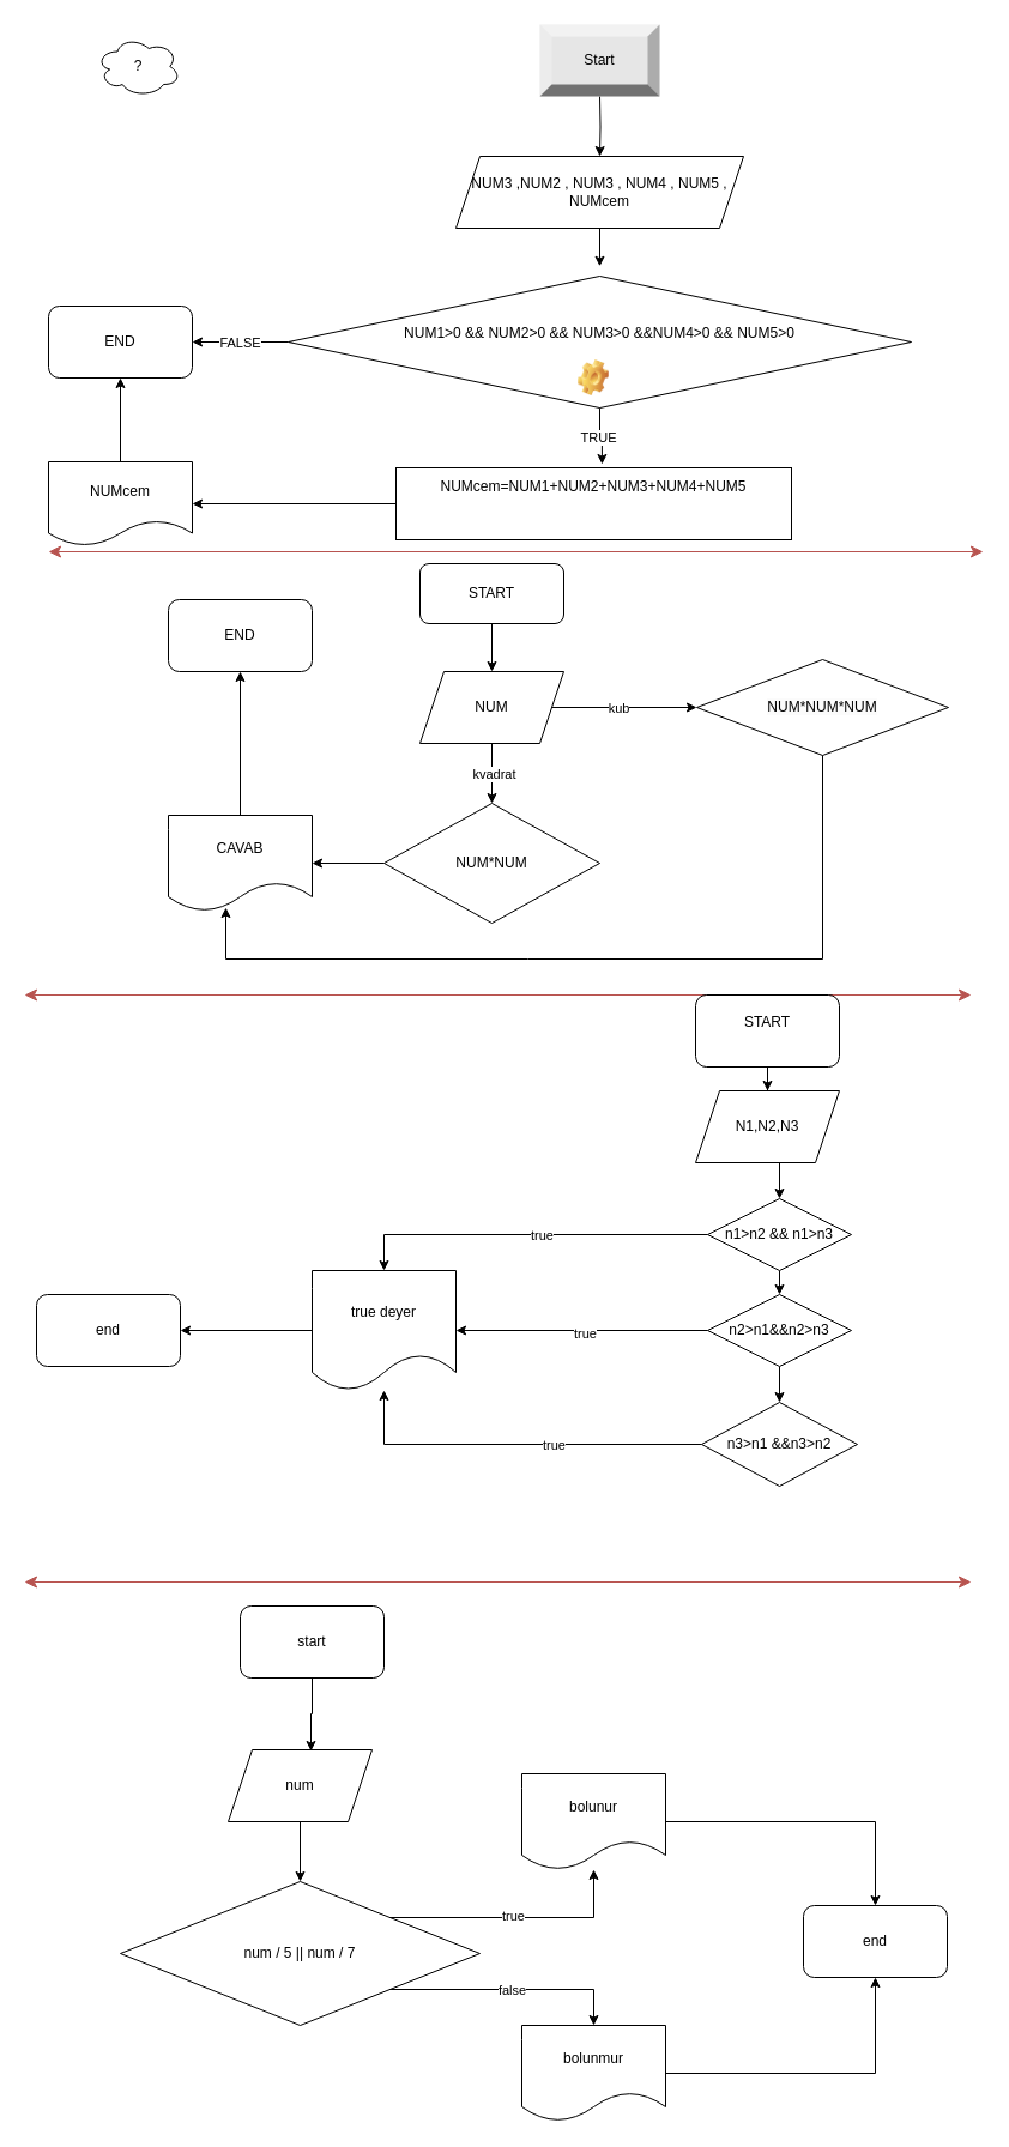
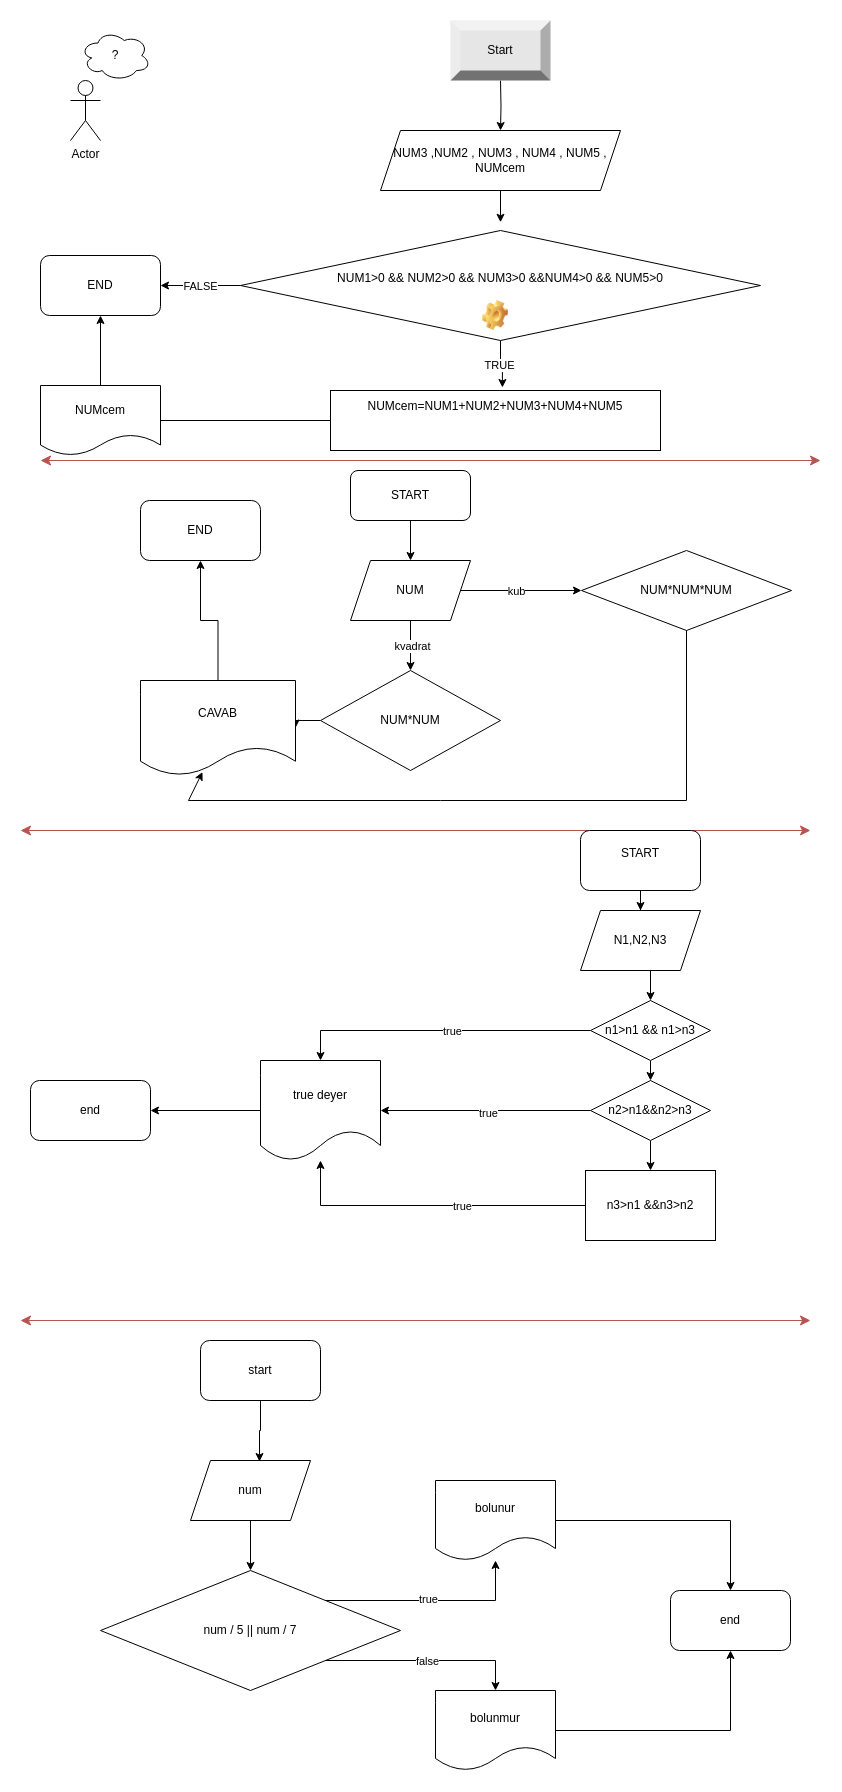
  <mxCell id="0" />
  <mxCell id="1" parent="0" />
  <mxCell id="2" style="edgeStyle=orthogonalEdgeStyle;rounded=0;orthogonalLoop=1;jettySize=auto;html=1;exitX=0.5;exitY=1;exitDx=0;exitDy=0;entryX=0.5;entryY=0;entryDx=0;entryDy=0;" edge="1" parent="1" target="3"><mxGeometry relative="1" as="geometry"><mxPoint x="500" y="80" as="sourcePoint" /></mxGeometry></mxCell>
  <mxCell id="3" value="NUM3 ,NUM2 , NUM3 , NUM4 , NUM5 ,&lt;div&gt;NUMcem&lt;/div&gt;" style="shape=parallelogram;perimeter=parallelogramPerimeter;whiteSpace=wrap;html=1;fixedSize=1;" vertex="1" parent="1"><mxGeometry x="380" y="130" width="240" height="60" as="geometry" /></mxCell>
  <mxCell id="4" style="edgeStyle=orthogonalEdgeStyle;rounded=0;orthogonalLoop=1;jettySize=auto;html=1;exitX=0;exitY=0.5;exitDx=0;exitDy=0;entryX=1;entryY=0.5;entryDx=0;entryDy=0;" edge="1" parent="1" source="6" target="10"><mxGeometry relative="1" as="geometry" /></mxCell>
  <mxCell id="5" value="FALSE" style="edgeLabel;html=1;align=center;verticalAlign=middle;resizable=0;points=[];" vertex="1" connectable="0" parent="4"><mxGeometry x="0.03" relative="1" as="geometry"><mxPoint as="offset" /></mxGeometry></mxCell>
  <mxCell id="6" value="&lt;div&gt;NUM1&amp;gt;0 &amp;amp;&amp;amp; NUM2&amp;gt;0 &amp;amp;&amp;amp; NUM3&amp;gt;0 &amp;amp;&amp;amp;NUM4&amp;gt;0 &amp;amp;&amp;amp; NUM5&amp;gt;0&lt;/div&gt;&lt;div&gt;&lt;br&gt;&lt;/div&gt;" style="rhombus;whiteSpace=wrap;html=1;" vertex="1" parent="1"><mxGeometry x="240" y="230" width="520" height="110" as="geometry" /></mxCell>
  <mxCell id="7" style="edgeStyle=orthogonalEdgeStyle;rounded=0;orthogonalLoop=1;jettySize=auto;html=1;exitX=0.5;exitY=1;exitDx=0;exitDy=0;entryX=0.5;entryY=-0.075;entryDx=0;entryDy=0;entryPerimeter=0;" edge="1" parent="1" source="3" target="6"><mxGeometry relative="1" as="geometry" /></mxCell>
  <mxCell id="8" style="edgeStyle=orthogonalEdgeStyle;rounded=0;orthogonalLoop=1;jettySize=auto;html=1;exitX=0.5;exitY=0;exitDx=0;exitDy=0;entryX=0.5;entryY=1;entryDx=0;entryDy=0;" edge="1" parent="1" source="9" target="10"><mxGeometry relative="1" as="geometry" /></mxCell>
  <mxCell id="9" value="NUMcem" style="shape=document;whiteSpace=wrap;html=1;boundedLbl=1;" vertex="1" parent="1"><mxGeometry x="40" y="385" width="120" height="70" as="geometry" /></mxCell>
  <mxCell id="10" value="END" style="rounded=1;whiteSpace=wrap;html=1;" vertex="1" parent="1"><mxGeometry x="40" y="255" width="120" height="60" as="geometry" /></mxCell>
  <mxCell id="11" value="" style="edgeStyle=none;orthogonalLoop=1;jettySize=auto;html=1;endArrow=classic;startArrow=classic;endSize=8;startSize=8;rounded=0;fillColor=#f8cecc;strokeColor=#b85450;" edge="1" parent="1"><mxGeometry width="100" relative="1" as="geometry"><mxPoint x="40" y="460" as="sourcePoint" /><mxPoint x="820" y="460" as="targetPoint" /><Array as="points" /></mxGeometry></mxCell>
  <mxCell id="12" style="edgeStyle=orthogonalEdgeStyle;rounded=0;orthogonalLoop=1;jettySize=auto;html=1;entryX=0.5;entryY=0;entryDx=0;entryDy=0;" edge="1" parent="1" source="13" target="18"><mxGeometry relative="1" as="geometry" /></mxCell>
  <mxCell id="13" value="START" style="rounded=1;whiteSpace=wrap;html=1;" vertex="1" parent="1"><mxGeometry x="350" y="470" width="120" height="50" as="geometry" /></mxCell>
  <mxCell id="14" style="edgeStyle=orthogonalEdgeStyle;rounded=0;orthogonalLoop=1;jettySize=auto;html=1;exitX=0.5;exitY=1;exitDx=0;exitDy=0;entryX=0.5;entryY=0;entryDx=0;entryDy=0;" edge="1" parent="1" source="18" target="20"><mxGeometry relative="1" as="geometry" /></mxCell>
  <mxCell id="15" value="kvadrat" style="edgeLabel;html=1;align=center;verticalAlign=middle;resizable=0;points=[];" vertex="1" connectable="0" parent="14"><mxGeometry x="-0.02" y="1" relative="1" as="geometry"><mxPoint as="offset" /></mxGeometry></mxCell>
  <mxCell id="16" style="edgeStyle=orthogonalEdgeStyle;rounded=0;orthogonalLoop=1;jettySize=auto;html=1;exitX=1;exitY=0.5;exitDx=0;exitDy=0;" edge="1" parent="1" source="18" target="63"><mxGeometry relative="1" as="geometry"><mxPoint x="560" y="590" as="targetPoint" /></mxGeometry></mxCell>
  <mxCell id="17" value="kub" style="edgeLabel;html=1;align=center;verticalAlign=middle;resizable=0;points=[];" vertex="1" connectable="0" parent="16"><mxGeometry x="-0.091" relative="1" as="geometry"><mxPoint as="offset" /></mxGeometry></mxCell>
  <mxCell id="18" value="NUM" style="shape=parallelogram;perimeter=parallelogramPerimeter;whiteSpace=wrap;html=1;fixedSize=1;" vertex="1" parent="1"><mxGeometry x="350" y="560" width="120" height="60" as="geometry" /></mxCell>
  <mxCell id="19" style="edgeStyle=orthogonalEdgeStyle;rounded=0;orthogonalLoop=1;jettySize=auto;html=1;exitX=0;exitY=0.5;exitDx=0;exitDy=0;entryX=1;entryY=0.5;entryDx=0;entryDy=0;" edge="1" parent="1" source="20" target="27"><mxGeometry relative="1" as="geometry" /></mxCell>
  <mxCell id="20" value="NUM*NUM" style="rhombus;whiteSpace=wrap;html=1;" vertex="1" parent="1"><mxGeometry x="320" y="670" width="180" height="100" as="geometry" /></mxCell>
  <mxCell id="21" style="edgeStyle=orthogonalEdgeStyle;rounded=0;orthogonalLoop=1;jettySize=auto;html=1;exitX=0.5;exitY=1;exitDx=0;exitDy=0;" edge="1" parent="1" source="6" target="6"><mxGeometry relative="1" as="geometry" /></mxCell>
- <mxCell id="22" style="edgeStyle=orthogonalEdgeStyle;rounded=0;orthogonalLoop=1;jettySize=auto;html=1;exitX=0;exitY=0.5;exitDx=0;exitDy=0;entryX=1;entryY=0.5;entryDx=0;entryDy=0;" edge="1" parent="1" source="23" target="9"><mxGeometry relative="1" as="geometry" /></mxCell>
+ <mxCell id="22" style="edgeStyle=orthogonalEdgeStyle;rounded=0;orthogonalLoop=1;jettySize=auto;html=1;exitX=0;exitY=0.5;exitDx=0;exitDy=0;entryX=1;entryY=0.5;entryDx=0;entryDy=0;endArrow=none;" edge="1" parent="1" source="23" target="9"><mxGeometry relative="1" as="geometry" /></mxCell>
  <mxCell id="23" value="&#10;NUMcem=NUM1+NUM2+NUM3+NUM4+NUM5&lt;div style=&quot;forced-color-adjust: none;&quot;&gt;&lt;br style=&quot;forced-color-adjust: none; color: rgb(0, 0, 0); font-family: Helvetica; font-size: 12px; font-style: normal; font-variant-ligatures: normal; font-variant-caps: normal; font-weight: 400; letter-spacing: normal; orphans: 2; text-align: center; text-indent: 0px; text-transform: none; widows: 2; word-spacing: 0px; -webkit-text-stroke-width: 0px; white-space: normal; background-color: rgb(251, 251, 251); text-decoration-thickness: initial; text-decoration-style: initial; text-decoration-color: initial;&quot;&gt;&#10;&#10;&lt;/div&gt;" style="rounded=0;whiteSpace=wrap;html=1;" vertex="1" parent="1"><mxGeometry x="330" y="390" width="330" height="60" as="geometry" /></mxCell>
  <mxCell id="24" style="edgeStyle=orthogonalEdgeStyle;rounded=0;orthogonalLoop=1;jettySize=auto;html=1;entryX=0.521;entryY=-0.05;entryDx=0;entryDy=0;entryPerimeter=0;" edge="1" parent="1" source="6" target="23"><mxGeometry relative="1" as="geometry" /></mxCell>
  <mxCell id="25" value="TRUE" style="edgeLabel;html=1;align=center;verticalAlign=middle;resizable=0;points=[];" vertex="1" connectable="0" parent="24"><mxGeometry x="-0.02" y="-2" relative="1" as="geometry"><mxPoint as="offset" /></mxGeometry></mxCell>
  <mxCell id="26" style="edgeStyle=orthogonalEdgeStyle;rounded=0;orthogonalLoop=1;jettySize=auto;html=1;exitX=0.5;exitY=0;exitDx=0;exitDy=0;" edge="1" parent="1" source="27" target="28"><mxGeometry relative="1" as="geometry" /></mxCell>
- <mxCell id="27" value="CAVAB" style="shape=document;whiteSpace=wrap;html=1;boundedLbl=1;" vertex="1" parent="1"><mxGeometry x="140" y="680" width="120" height="80" as="geometry" /></mxCell>
+ <mxCell id="27" value="CAVAB" style="shape=document;whiteSpace=wrap;html=1;boundedLbl=1;" vertex="1" parent="1"><mxGeometry x="140" y="680" width="155" height="95" as="geometry" /></mxCell>
  <mxCell id="28" value="END" style="rounded=1;whiteSpace=wrap;html=1;" vertex="1" parent="1"><mxGeometry x="140" y="500" width="120" height="60" as="geometry" /></mxCell>
  <mxCell id="29" value="" style="edgeStyle=none;orthogonalLoop=1;jettySize=auto;html=1;endArrow=classic;startArrow=classic;endSize=8;startSize=8;rounded=0;fillColor=#f8cecc;strokeColor=#b85450;" edge="1" parent="1"><mxGeometry width="100" relative="1" as="geometry"><mxPoint x="20" y="830" as="sourcePoint" /><mxPoint x="810" y="830" as="targetPoint" /><Array as="points" /></mxGeometry></mxCell>
  <mxCell id="30" style="edgeStyle=orthogonalEdgeStyle;rounded=0;orthogonalLoop=1;jettySize=auto;html=1;entryX=0.5;entryY=0;entryDx=0;entryDy=0;" edge="1" parent="1" source="31" target="33"><mxGeometry relative="1" as="geometry" /></mxCell>
  <mxCell id="31" value="START&lt;div&gt;&lt;br&gt;&lt;/div&gt;" style="rounded=1;whiteSpace=wrap;html=1;" vertex="1" parent="1"><mxGeometry x="580" y="830" width="120" height="60" as="geometry" /></mxCell>
  <mxCell id="32" style="edgeStyle=orthogonalEdgeStyle;rounded=0;orthogonalLoop=1;jettySize=auto;html=1;exitX=0.5;exitY=1;exitDx=0;exitDy=0;entryX=0.5;entryY=0;entryDx=0;entryDy=0;" edge="1" parent="1" source="33" target="37"><mxGeometry relative="1" as="geometry" /></mxCell>
  <mxCell id="33" value="N1,N2,N3" style="shape=parallelogram;perimeter=parallelogramPerimeter;whiteSpace=wrap;html=1;fixedSize=1;" vertex="1" parent="1"><mxGeometry x="580" y="910" width="120" height="60" as="geometry" /></mxCell>
  <mxCell id="34" style="edgeStyle=orthogonalEdgeStyle;rounded=0;orthogonalLoop=1;jettySize=auto;html=1;exitX=0.5;exitY=1;exitDx=0;exitDy=0;entryX=0.5;entryY=0;entryDx=0;entryDy=0;" edge="1" parent="1" source="37" target="41"><mxGeometry relative="1" as="geometry" /></mxCell>
  <mxCell id="35" style="edgeStyle=orthogonalEdgeStyle;rounded=0;orthogonalLoop=1;jettySize=auto;html=1;entryX=0.5;entryY=0;entryDx=0;entryDy=0;" edge="1" parent="1" source="37" target="46"><mxGeometry relative="1" as="geometry" /></mxCell>
  <mxCell id="36" value="true" style="edgeLabel;html=1;align=center;verticalAlign=middle;resizable=0;points=[];" vertex="1" connectable="0" parent="35"><mxGeometry x="-0.076" relative="1" as="geometry"><mxPoint as="offset" /></mxGeometry></mxCell>
- <mxCell id="37" value="n1&amp;gt;n2 &amp;amp;&amp;amp; n1&amp;gt;n3" style="rhombus;whiteSpace=wrap;html=1;" vertex="1" parent="1"><mxGeometry x="590" y="1000" width="120" height="60" as="geometry" /></mxCell>
+ <mxCell id="37" value="n1&amp;gt;n1 &amp;amp;&amp;amp; n1&amp;gt;n3" style="rhombus;whiteSpace=wrap;html=1;" vertex="1" parent="1"><mxGeometry x="590" y="1000" width="120" height="60" as="geometry" /></mxCell>
  <mxCell id="38" style="edgeStyle=orthogonalEdgeStyle;rounded=0;orthogonalLoop=1;jettySize=auto;html=1;exitX=0.5;exitY=1;exitDx=0;exitDy=0;entryX=0.5;entryY=0;entryDx=0;entryDy=0;" edge="1" parent="1" source="41" target="44"><mxGeometry relative="1" as="geometry" /></mxCell>
  <mxCell id="39" style="edgeStyle=orthogonalEdgeStyle;rounded=0;orthogonalLoop=1;jettySize=auto;html=1;exitX=0;exitY=0.5;exitDx=0;exitDy=0;entryX=1;entryY=0.5;entryDx=0;entryDy=0;" edge="1" parent="1" source="41" target="46"><mxGeometry relative="1" as="geometry" /></mxCell>
  <mxCell id="40" value="true" style="edgeLabel;html=1;align=center;verticalAlign=middle;resizable=0;points=[];" vertex="1" connectable="0" parent="39"><mxGeometry x="-0.017" y="2" relative="1" as="geometry"><mxPoint as="offset" /></mxGeometry></mxCell>
  <mxCell id="41" value="n2&amp;gt;n1&amp;amp;&amp;amp;n2&amp;gt;n3" style="rhombus;whiteSpace=wrap;html=1;" vertex="1" parent="1"><mxGeometry x="590" y="1080" width="120" height="60" as="geometry" /></mxCell>
  <mxCell id="42" style="edgeStyle=orthogonalEdgeStyle;rounded=0;orthogonalLoop=1;jettySize=auto;html=1;exitX=0;exitY=0.5;exitDx=0;exitDy=0;" edge="1" parent="1" source="44" target="46"><mxGeometry relative="1" as="geometry" /></mxCell>
  <mxCell id="43" value="true" style="edgeLabel;html=1;align=center;verticalAlign=middle;resizable=0;points=[];" vertex="1" connectable="0" parent="42"><mxGeometry x="-0.2" relative="1" as="geometry"><mxPoint as="offset" /></mxGeometry></mxCell>
- <mxCell id="44" value="n3&amp;gt;n1 &amp;amp;&amp;amp;n3&amp;gt;n2" style="rhombus;whiteSpace=wrap;html=1;" vertex="1" parent="1"><mxGeometry x="585" y="1170" width="130" height="70" as="geometry" /></mxCell>
+ <mxCell id="44" value="n3&amp;gt;n1 &amp;amp;&amp;amp;n3&amp;gt;n2" style="whiteSpace=wrap;html=1;rounded=0;" vertex="1" parent="1"><mxGeometry x="585" y="1170" width="130" height="70" as="geometry" /></mxCell>
  <mxCell id="45" style="edgeStyle=orthogonalEdgeStyle;rounded=0;orthogonalLoop=1;jettySize=auto;html=1;exitX=0;exitY=0.5;exitDx=0;exitDy=0;" edge="1" parent="1" source="46" target="47"><mxGeometry relative="1" as="geometry" /></mxCell>
  <mxCell id="46" value="true deyer" style="shape=document;whiteSpace=wrap;html=1;boundedLbl=1;" vertex="1" parent="1"><mxGeometry x="260" y="1060" width="120" height="100" as="geometry" /></mxCell>
  <mxCell id="47" value="end" style="rounded=1;whiteSpace=wrap;html=1;" vertex="1" parent="1"><mxGeometry x="30" y="1080" width="120" height="60" as="geometry" /></mxCell>
  <mxCell id="48" value="" style="edgeStyle=none;orthogonalLoop=1;jettySize=auto;html=1;endArrow=classic;startArrow=classic;endSize=8;startSize=8;rounded=0;fillColor=#f8cecc;strokeColor=#b85450;" edge="1" parent="1"><mxGeometry width="100" relative="1" as="geometry"><mxPoint x="20" y="1320" as="sourcePoint" /><mxPoint x="810" y="1320" as="targetPoint" /><Array as="points" /></mxGeometry></mxCell>
  <mxCell id="49" value="start" style="rounded=1;whiteSpace=wrap;html=1;" vertex="1" parent="1"><mxGeometry x="200" y="1340" width="120" height="60" as="geometry" /></mxCell>
  <mxCell id="50" style="edgeStyle=orthogonalEdgeStyle;rounded=0;orthogonalLoop=1;jettySize=auto;html=1;exitX=0.5;exitY=1;exitDx=0;exitDy=0;entryX=0.5;entryY=0;entryDx=0;entryDy=0;" edge="1" parent="1" source="51" target="57"><mxGeometry relative="1" as="geometry" /></mxCell>
  <mxCell id="51" value="num" style="shape=parallelogram;perimeter=parallelogramPerimeter;whiteSpace=wrap;html=1;fixedSize=1;" vertex="1" parent="1"><mxGeometry x="190" y="1460" width="120" height="60" as="geometry" /></mxCell>
  <mxCell id="52" style="edgeStyle=orthogonalEdgeStyle;rounded=0;orthogonalLoop=1;jettySize=auto;html=1;exitX=0.5;exitY=1;exitDx=0;exitDy=0;entryX=0.575;entryY=0.017;entryDx=0;entryDy=0;entryPerimeter=0;" edge="1" parent="1" source="49" target="51"><mxGeometry relative="1" as="geometry" /></mxCell>
  <mxCell id="53" style="edgeStyle=orthogonalEdgeStyle;rounded=0;orthogonalLoop=1;jettySize=auto;html=1;exitX=1;exitY=0;exitDx=0;exitDy=0;" edge="1" parent="1" source="57" target="59"><mxGeometry relative="1" as="geometry" /></mxCell>
  <mxCell id="54" value="true" style="edgeLabel;html=1;align=center;verticalAlign=middle;resizable=0;points=[];" vertex="1" connectable="0" parent="53"><mxGeometry x="-0.029" y="2" relative="1" as="geometry"><mxPoint as="offset" /></mxGeometry></mxCell>
  <mxCell id="55" style="edgeStyle=orthogonalEdgeStyle;rounded=0;orthogonalLoop=1;jettySize=auto;html=1;exitX=1;exitY=1;exitDx=0;exitDy=0;entryX=0.5;entryY=0;entryDx=0;entryDy=0;" edge="1" parent="1" source="57" target="61"><mxGeometry relative="1" as="geometry" /></mxCell>
  <mxCell id="56" value="false" style="edgeLabel;html=1;align=center;verticalAlign=middle;resizable=0;points=[];" vertex="1" connectable="0" parent="55"><mxGeometry x="0.01" relative="1" as="geometry"><mxPoint as="offset" /></mxGeometry></mxCell>
  <mxCell id="57" value="num / 5 || num / 7" style="rhombus;whiteSpace=wrap;html=1;" vertex="1" parent="1"><mxGeometry x="100" y="1570" width="300" height="120" as="geometry" /></mxCell>
  <mxCell id="58" style="edgeStyle=orthogonalEdgeStyle;rounded=0;orthogonalLoop=1;jettySize=auto;html=1;exitX=1;exitY=0.5;exitDx=0;exitDy=0;entryX=0.5;entryY=0;entryDx=0;entryDy=0;" edge="1" parent="1" source="59" target="62"><mxGeometry relative="1" as="geometry" /></mxCell>
  <mxCell id="59" value="bolunur" style="shape=document;whiteSpace=wrap;html=1;boundedLbl=1;" vertex="1" parent="1"><mxGeometry x="435" y="1480" width="120" height="80" as="geometry" /></mxCell>
  <mxCell id="60" style="edgeStyle=orthogonalEdgeStyle;rounded=0;orthogonalLoop=1;jettySize=auto;html=1;exitX=1;exitY=0.5;exitDx=0;exitDy=0;entryX=0.5;entryY=1;entryDx=0;entryDy=0;" edge="1" parent="1" source="61" target="62"><mxGeometry relative="1" as="geometry" /></mxCell>
  <mxCell id="61" value="bolunmur" style="shape=document;whiteSpace=wrap;html=1;boundedLbl=1;" vertex="1" parent="1"><mxGeometry x="435" y="1690" width="120" height="80" as="geometry" /></mxCell>
  <mxCell id="62" value="end" style="rounded=1;whiteSpace=wrap;html=1;" vertex="1" parent="1"><mxGeometry x="670" y="1590" width="120" height="60" as="geometry" /></mxCell>
  <mxCell id="63" value="&lt;br&gt;&lt;span style=&quot;color: rgb(0, 0, 0); font-family: Helvetica; font-size: 12px; font-style: normal; font-variant-ligatures: normal; font-variant-caps: normal; font-weight: 400; letter-spacing: normal; orphans: 2; text-align: center; text-indent: 0px; text-transform: none; widows: 2; word-spacing: 0px; -webkit-text-stroke-width: 0px; white-space: normal; background-color: rgb(251, 251, 251); text-decoration-thickness: initial; text-decoration-style: initial; text-decoration-color: initial; display: inline !important; float: none;&quot;&gt;NUM*NUM*NUM&lt;/span&gt;&lt;div&gt;&lt;br/&gt;&lt;/div&gt;" style="rhombus;whiteSpace=wrap;html=1;" vertex="1" parent="1"><mxGeometry x="581" y="550" width="210" height="80" as="geometry" /></mxCell>
  <mxCell id="64" value="" style="endArrow=classic;html=1;rounded=0;entryX=0.4;entryY=0.963;entryDx=0;entryDy=0;entryPerimeter=0;exitX=0.5;exitY=1;exitDx=0;exitDy=0;" edge="1" parent="1" source="63" target="27"><mxGeometry width="50" height="50" relative="1" as="geometry"><mxPoint x="400" y="680" as="sourcePoint" /><mxPoint x="450" y="630" as="targetPoint" /><Array as="points"><mxPoint x="686" y="800" /><mxPoint x="440" y="800" /><mxPoint x="188" y="800" /></Array></mxGeometry></mxCell>
+ <mxCell id="65" value="Actor" style="shape=umlActor;verticalLabelPosition=bottom;verticalAlign=top;html=1;outlineConnect=0;" vertex="1" parent="1"><mxGeometry x="70" y="80" width="30" height="60" as="geometry" /></mxCell>
  <mxCell id="66" value="?" style="ellipse;shape=cloud;whiteSpace=wrap;html=1;" vertex="1" parent="1"><mxGeometry x="80" y="30" width="70" height="50" as="geometry" /></mxCell>
  <mxCell id="67" value="" style="shape=image;html=1;verticalLabelPosition=bottom;verticalAlign=top;imageAspect=1;aspect=fixed;image=img/clipart/Gear_128x128.png" vertex="1" parent="1"><mxGeometry x="482.21" y="300" width="25.57" height="30" as="geometry" /></mxCell>
  <mxCell id="68" value="Start" style="labelPosition=center;verticalLabelPosition=middle;align=center;html=1;shape=mxgraph.basic.shaded_button;dx=10;fillColor=#E6E6E6;strokeColor=none;whiteSpace=wrap;" vertex="1" parent="1"><mxGeometry x="450" width="100" height="60" as="geometry" y="20" /></mxCell>
